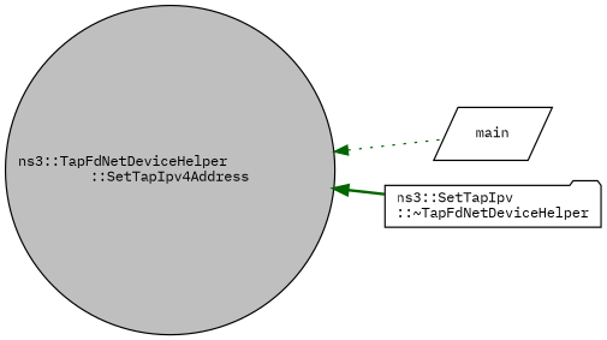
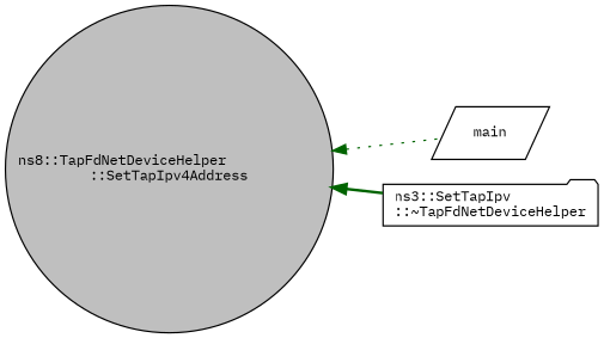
  digraph {
    fontname="IBM Plex Mono"
    rankdir=LR
    node [color=black fillcolor=white fontname="IBM Plex Mono" fontsize=10 style=filled]
    edge [color=darkgreen dir=back fontname="IBM Plex Mono" fontsize=10 labelfontname=Helvetica labelfontsize=10]
-   n1 [fillcolor=grey75 fontcolor=black height=0.2 label="ns3::TapFdNetDeviceHelper\l::SetTapIpv4Address" shape=circle width=0.4]
+   n1 [fillcolor=grey75 fontcolor=black height=0.2 label="ns8::TapFdNetDeviceHelper\l::SetTapIpv4Address" shape=circle width=0.4]
    n2 [height=0.2 label=main shape=parallelogram width=0.4]
    n3 [height=0.2 label="ns3::SetTapIpv\l::~TapFdNetDeviceHelper" shape=folder width=0.4]
    n1 -> n2 [style=dotted]
    n1 -> n3 [style=bold]
  }
